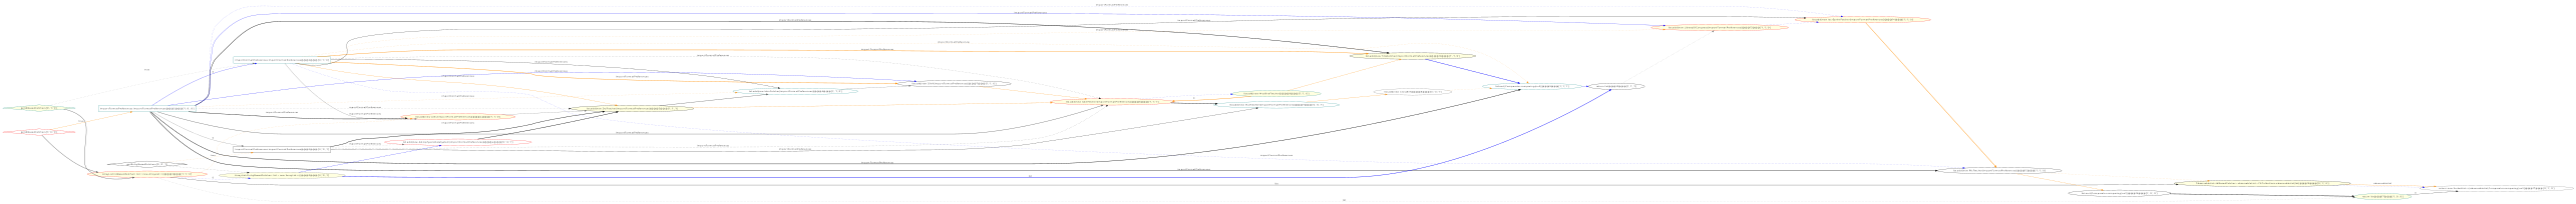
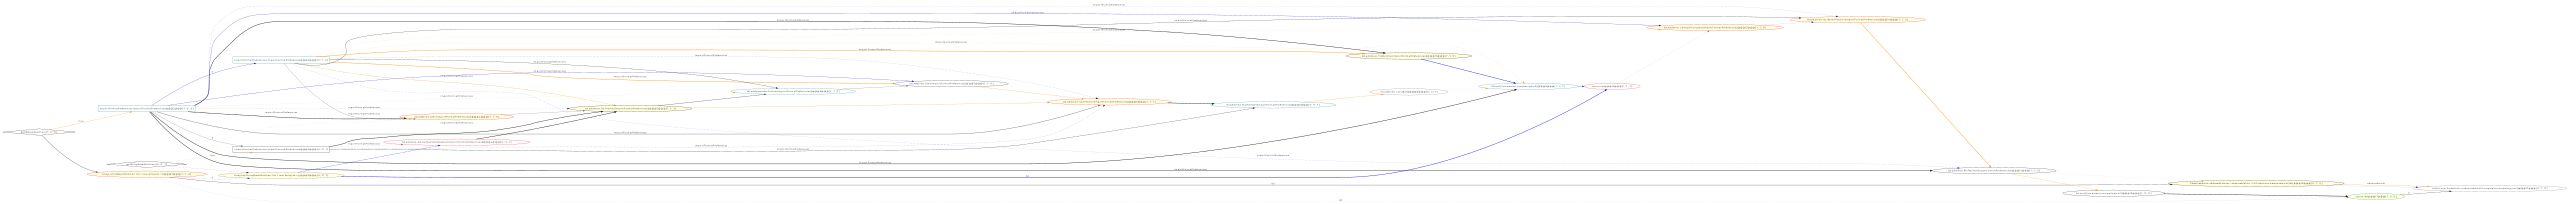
  digraph {
    fontname=Montserrat
    rankdir=LR
    node [color=red fillcolor=white fontname=Montserrat shape=ellipse style=filled]
    edge [color=darkorange fontname=Montserrat style=solid]
-   n1 [label="getIdBasedFetchers['1', '0', '0']" shape=diamond]
+   n1 [color=black label="getIdBasedFetchers['1', '0', '0']" shape=diamond]
    n2 [fillcolor=lightyellow label="ArrayList<IdBasedFetcher> list = new ArrayList<>()@@@3@@@['1', '1', '0']"]
    n3 [color=teal label="ImportFormatPreferences importFormatPreferences@@@2@@@['1', '0', '0']" shape=box]
    n4 [fillcolor=lightyellow label="list.add(new ArXiv(importFormatPreferences))@@@4@@@['1', '1', '0']"]
    n5 [color=black fillcolor=lightyellow label="ObservableList<IdBasedFetcher> observableList = FXCollections.observableList(list)@@@16@@@['0', '1', '0']"]
    n6 [color=teal fillcolor=lightyellow label="return list@@@17@@@['1', '0', '0']"]
    n7 [color=gray40 fillcolor=lightyellow label="ArrayList<EntryBasedFetcher> list = new ArrayList<>()@@@3@@@['0', '0', '1']"]
    n8 [color=black fillcolor=lightyellow label="list.add(new DoiFetcher(importFormatPreferences))@@@5@@@['1', '1', '1']"]
    n9 [color=black label="ImportFormatPreferences importFormatPreferences@@@2@@@['0', '0', '1']" shape=box]
    n10 [fillcolor=lightyellow label="list.add(new IsbnFetcher(importFormatPreferences))@@@6@@@['1', '1', '1']"]
    n11 [color=teal label="ImportFormatPreferences importFormatPreferences@@@2@@@['0', '1', '0']" shape=box]
    n12 [color=black label="list.add(new RfcFetcher(importFormatPreferences))@@@15@@@['1', '1', '0']"]
    n13 [color=black fillcolor=lightyellow label="list.add(new TitleFetcher(importFormatPreferences))@@@10@@@['1', '1', '0']"]
    n14 [color=black label="list.add(new DiVA(importFormatPreferences))@@@7@@@['1', '1', '0']"]
    n15 [color=teal label="list.sort(Comparator.comparing(null))@@@9@@@['1', '1', '1']"]
    n16 [fillcolor=lightyellow label="list.add(new LibraryOfCongress(importFormatPreferences))@@@13@@@['1', '1', '0']"]
    n17 [fillcolor=lightyellow label="list.add(new IacrEprintFetcher(importFormatPreferences))@@@14@@@['1', '1', '0']"]
    n18 [color=teal label="list.add(new IsbnFetcher(importFormatPreferences))@@@6@@@['1', '1', '0']"]
    n19 [color=teal label="list.add(new MathSciNet(importFormatPreferences))@@@7@@@['0', '0', '1']"]
    n20 [label="list.add(new AstrophysicsDataSystem(importFormatPreferences))@@@4@@@['0', '0', '1']"]
    n21 [color=gray40 label="list.add(new CrossRef())@@@8@@@['0', '0', '1']"]
-   n22 [color=teal fillcolor=lightyellow label="list.add(new MedlineFetcher())@@@9@@@['1', '1', '0']"]
-   n23 [color=teal fillcolor=lightyellow label="getIdBasedFetchers['0', '1', '0']" shape=diamond]
    n24 [color=black label="list.sort(Comparator.comparing(null))@@@16@@@['1', '0', '0']"]
    n25 [color=gray40 label="return new SortedList<>(observableList,Comparator.comparing(null))@@@17@@@['0', '1', '0']"]
-   n26 [color=black label="return list@@@10@@@['1', '1', '1']"]
+   n26 [label="return list@@@10@@@['1', '1', '1']"]
    n27 [color=black label="getEntryBasedFetchers['0', '0', '1']" shape=diamond]
    n1 -> n2 [color=gray40 style=bold]
    n1 -> n3 [label=true]
    n2 -> n4 [style=dotted]
    n2 -> n5 [color=black label=list]
    n2 -> n6 [color=gray40 label=list style=dotted]
    n2 -> n7 [color=blue label=0 style=dotted]
    n3 -> n4 [color=black label=importFormatPreferences style=bold]
    n3 -> n8 [color=black label=importFormatPreferences style=dotted]
    n3 -> n9 [color=gray40 label=0]
    n3 -> n10 [color=gray40 label=importFormatPreferences style=bold]
    n3 -> n11 [color=blue label=0]
    n3 -> n12 [color=black label=importFormatPreferences style=bold]
    n3 -> n13 [color=black label=importFormatPreferences style=bold]
    n3 -> n14 [color=blue label=importFormatPreferences]
    n3 -> n15 [color=black label=importFormatPreferences style=bold]
    n3 -> n16 [color=blue label=importFormatPreferences]
    n3 -> n17 [color=blue label=importFormatPreferences style=dotted]
    n3 -> n18 [label=importFormatPreferences style=dotted]
    n4 -> n8 [color=gray40]
    n5 -> n25 [label=observableList]
    n5 -> n25 [color=blue style=dotted]
    n6 -> n25 [color=black label=0]
    n7 -> n20 [color=blue]
    n7 -> n26 [color=blue label=list style=bold]
    n8 -> n10
    n8 -> n18 [color=gray40 style=bold]
    n9 -> n8 [color=black label=importFormatPreferences style=bold]
    n9 -> n10 [color=black label=importFormatPreferences style=dotted]
    n9 -> n19 [color=black label=importFormatPreferences]
    n9 -> n20 [color=gray40 label=importFormatPreferences style=dotted]
    n10 -> n19 [color=black style=bold]
-   n10 -> n22 [color=blue style=dotted]
    n11 -> n4 [color=gray40 label=importFormatPreferences]
    n11 -> n8 [label=importFormatPreferences]
    n11 -> n10 [color=black label=importFormatPreferences style=dotted]
    n11 -> n12 [color=blue label=importFormatPreferences style=dotted]
    n11 -> n13 [label=importFormatPreferences style=bold]
    n11 -> n14 [label=importFormatPreferences style=bold]
    n11 -> n15 [label=importFormatPreferences style=dotted]
    n11 -> n16 [label=importFormatPreferences style=dotted]
    n11 -> n17 [color=black label=importFormatPreferences]
    n11 -> n18 [color=black label=importFormatPreferences]
    n12 -> n5 [style=dotted]
    n12 -> n24
    n13 -> n15 [color=blue style=bold]
    n14 -> n10
    n15 -> n26 [color=blue]
    n16 -> n17 [color=blue style=dotted]
    n17 -> n12 [style=bold]
    n18 -> n14 [color=gray40]
    n19 -> n21
    n20 -> n8 [color=black style=bold]
    n21 -> n15 [style=dotted]
-   n22 -> n10 [label=0 style=bold]
-   n22 -> n13
-   n23 -> n2 [color=gray40 style=bold]
-   n23 -> n11 [color=gray40 label=true style=dotted]
    n24 -> n6 [color=black style=bold]
    n26 -> n16 [color=gray40 style=dotted]
    n27 -> n7 [color=black style=dotted]
    n27 -> n9 [label=true style=dotted]
  }
